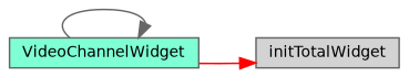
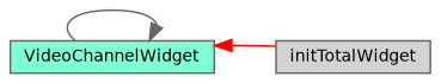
  digraph {
    rankdir=RL
    node [fontname=Helvetica fontsize=10 shape=box style=filled]
    edge [dir=back fontname=Helvetica fontsize=10 labelfontname=Helvetica labelfontsize=10 style=solid]
    n1 [color=gray40 fillcolor=lightgrey fontcolor=black height=0.2 label=initTotalWidget width=0.4]
    n2 [color=grey40 fillcolor=aquamarine height=0.2 label=VideoChannelWidget width=0.4]
-   n1 -> n2 [color=red]
+   n2 -> n1 [color=red]
    n2 -> n2 [color=gray40]
  }
